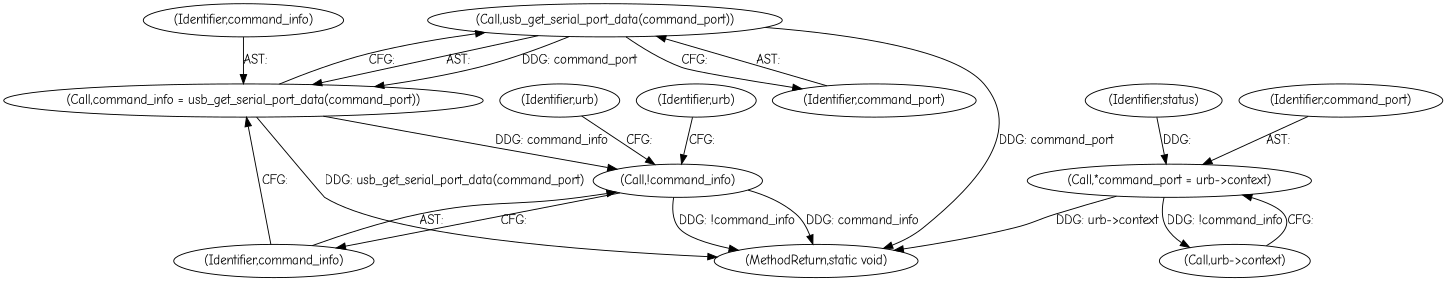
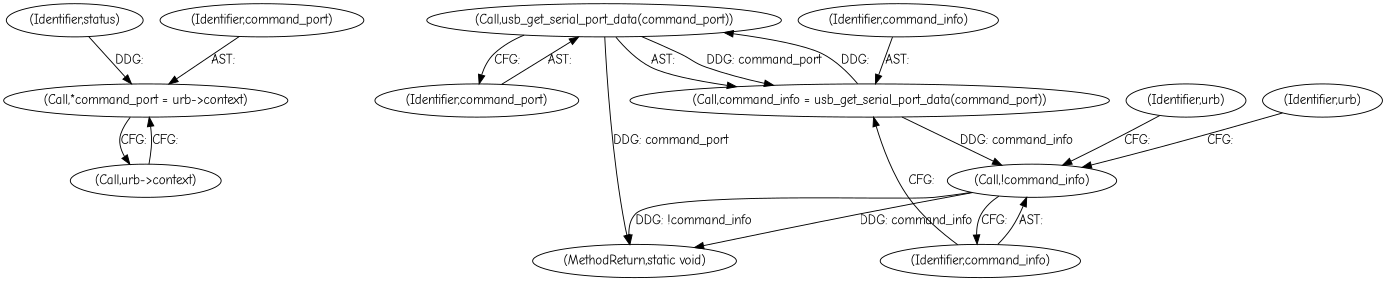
  digraph {
    fontname="Comic Neue"
    node [fontname="Comic Neue"]
    edge [fontname="Comic Neue"]
    n1 [label="(Call,*command_port = urb->context)"]
    n2 [label="(Call,urb->context)"]
    n3 [label="(MethodReturn,static void)"]
    n4 [label="(Call,usb_get_serial_port_data(command_port))"]
    n5 [label="(Call,command_info = usb_get_serial_port_data(command_port))"]
    n6 [label="(Identifier,command_port)"]
    n7 [label="(Call,!command_info)"]
    n8 [label="(Identifier,command_info)"]
    n9 [label="(Identifier,status)"]
    n10 [label="(Identifier,command_port)"]
    n11 [label="(Identifier,command_info)"]
    n12 [label="(Identifier,urb)"]
    n13 [label="(Identifier,urb)"]
-   n1 -> n2 [label="DDG: !command_info"]
-   n1 -> n3 [label="DDG: urb->context"]
+   n1 -> n2 [label="CFG: "]
    n2 -> n1 [label="CFG: "]
    n4 -> n3 [label="DDG: command_port"]
    n4 -> n5 [label="AST: "]
    n4 -> n5 [label="DDG: command_port"]
    n4 -> n6 [label="CFG: "]
-   n5 -> n3 [label="DDG: usb_get_serial_port_data(command_port)"]
-   n5 -> n4 [label="CFG: "]
+   n5 -> n4 [label="DDG: "]
    n5 -> n7 [label="DDG: command_info"]
    n6 -> n4 [label="AST: "]
    n7 -> n3 [label="DDG: !command_info"]
    n7 -> n3 [label="DDG: command_info"]
    n7 -> n8 [label="CFG: "]
    n8 -> n5 [label="CFG: "]
    n8 -> n7 [label="AST: "]
    n9 -> n1 [label="DDG: "]
    n10 -> n1 [label="AST: "]
    n11 -> n5 [label="AST: "]
    n12 -> n7 [label="CFG: "]
    n13 -> n7 [label="CFG: "]
  }
